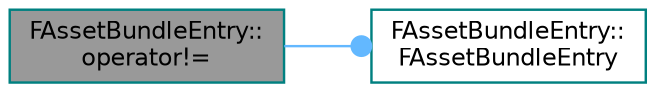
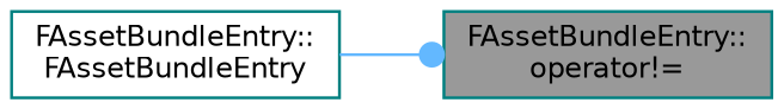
  digraph {
    rankdir=LR
    node [color=teal fontname=Helvetica fontsize=10 shape=box style=filled]
    n1 [fillcolor=grey60 fontcolor=black height=0.2 label="FAssetBundleEntry::\loperator!=" width=0.4]
    n2 [fillcolor=white height=0.2 label="FAssetBundleEntry::\lFAssetBundleEntry" width=0.4]
-   n1 -> n2 [color=steelblue1 fontname=Helvetica fontsize=10 labelfontname=Helvetica labelfontsize=10 style=solid arrowhead=dot]
+   n2 -> n1 [color=steelblue1 fontname=Helvetica fontsize=10 labelfontname=Helvetica labelfontsize=10 style=solid arrowhead=dot]
  }
